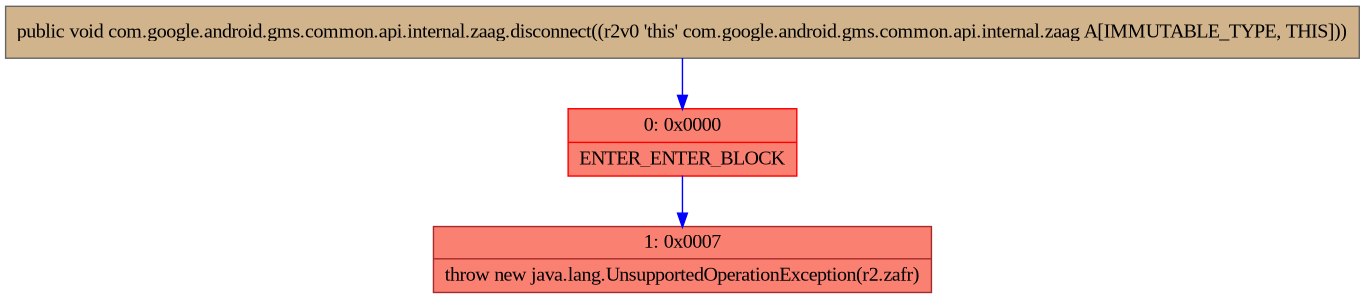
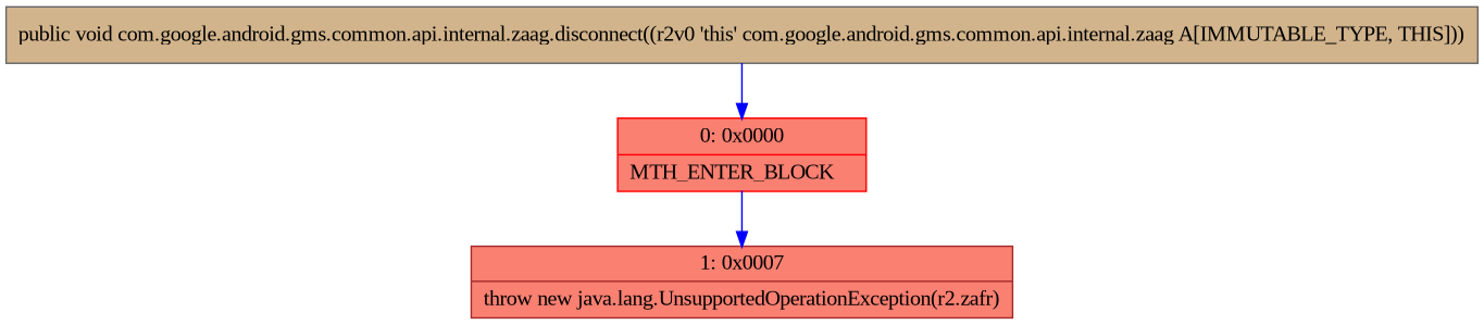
  digraph {
    fontname="Liberation Serif"
    node [shape=record style=filled fillcolor=salmon fontname="Liberation Serif"]
    edge [color=blue fontname="Liberation Serif"]
-   n1 [label="{0\:\ 0x0000|ENTER_ENTER_BLOCK\l}" color=red]
+   n1 [label="{0\:\ 0x0000|MTH_ENTER_BLOCK\l}" color=red]
    n2 [label="{1\:\ 0x0007|throw new java.lang.UnsupportedOperationException(r2.zafr)\l}" color=brown]
    n3 [label="{public void com.google.android.gms.common.api.internal.zaag.disconnect((r2v0 'this' com.google.android.gms.common.api.internal.zaag A[IMMUTABLE_TYPE, THIS])) }" fillcolor=tan color=gray40]
    n1 -> n2
    n3 -> n1
  }
